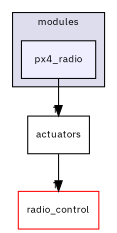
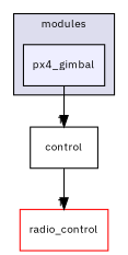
  digraph {
    compound=true
    fontname="IBM Plex Sans"
    node [fontname="IBM Plex Sans" fontsize=10 shape=box style=filled]
    edge [fontname="IBM Plex Sans" headlabel=1 labeldistance=1.5 labelfontname=FreeSans labelfontsize=10]
-   n1 [fillcolor="#eeeeff" label=px4_radio pencolor=black]
-   n2 [label=actuators style=""]
+   n1 [fillcolor="#eeeeff" label=px4_gimbal pencolor=black]
+   n2 [label=control style=""]
    n3 [color=red fillcolor=white label=radio_control]
    subgraph cluster_1 {
      bgcolor="#ddddee"
      fontsize=10
      label=modules
      pencolor=black
      n1
    }
    n1 -> n2
    n2 -> n3
  }
